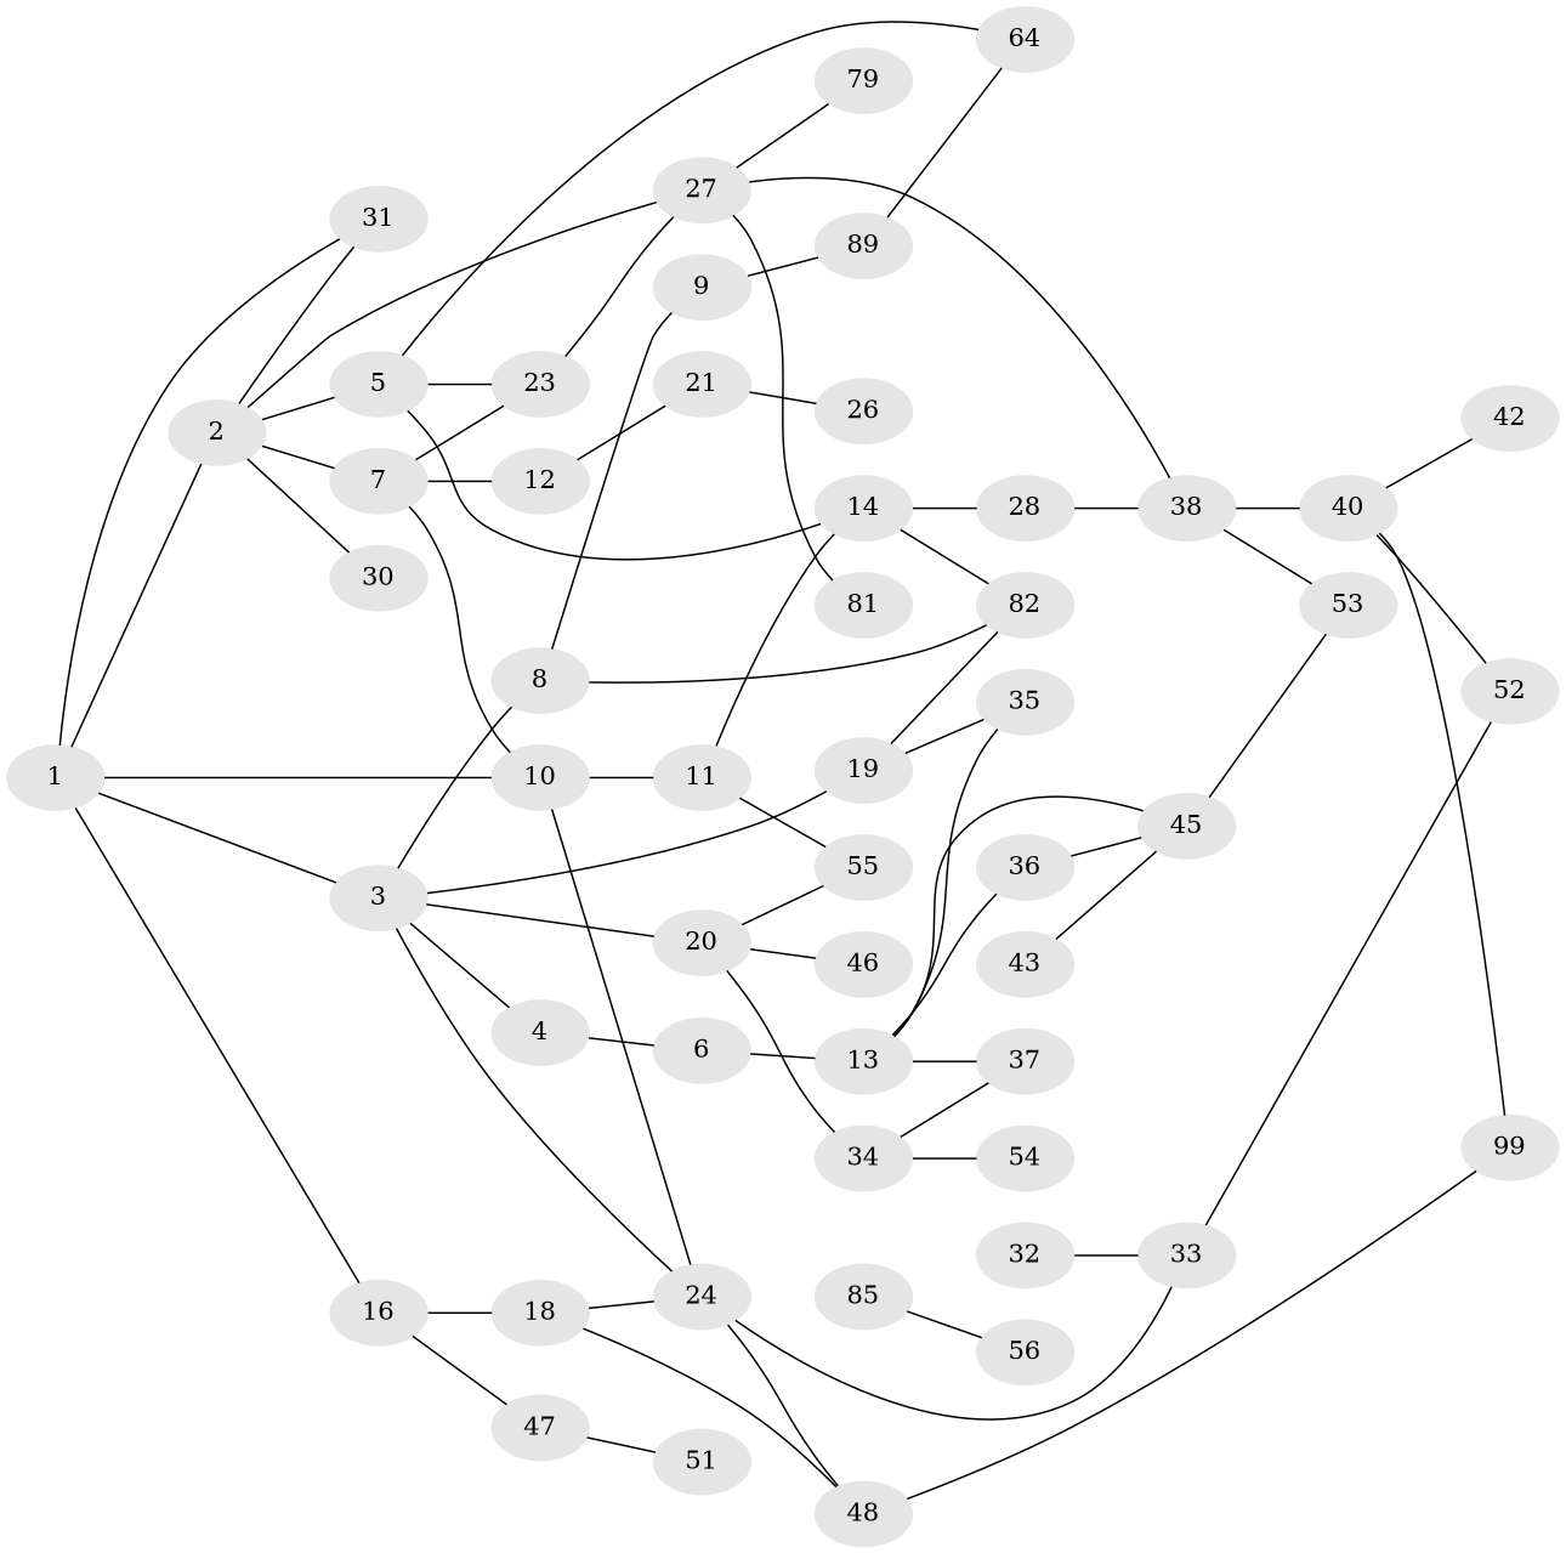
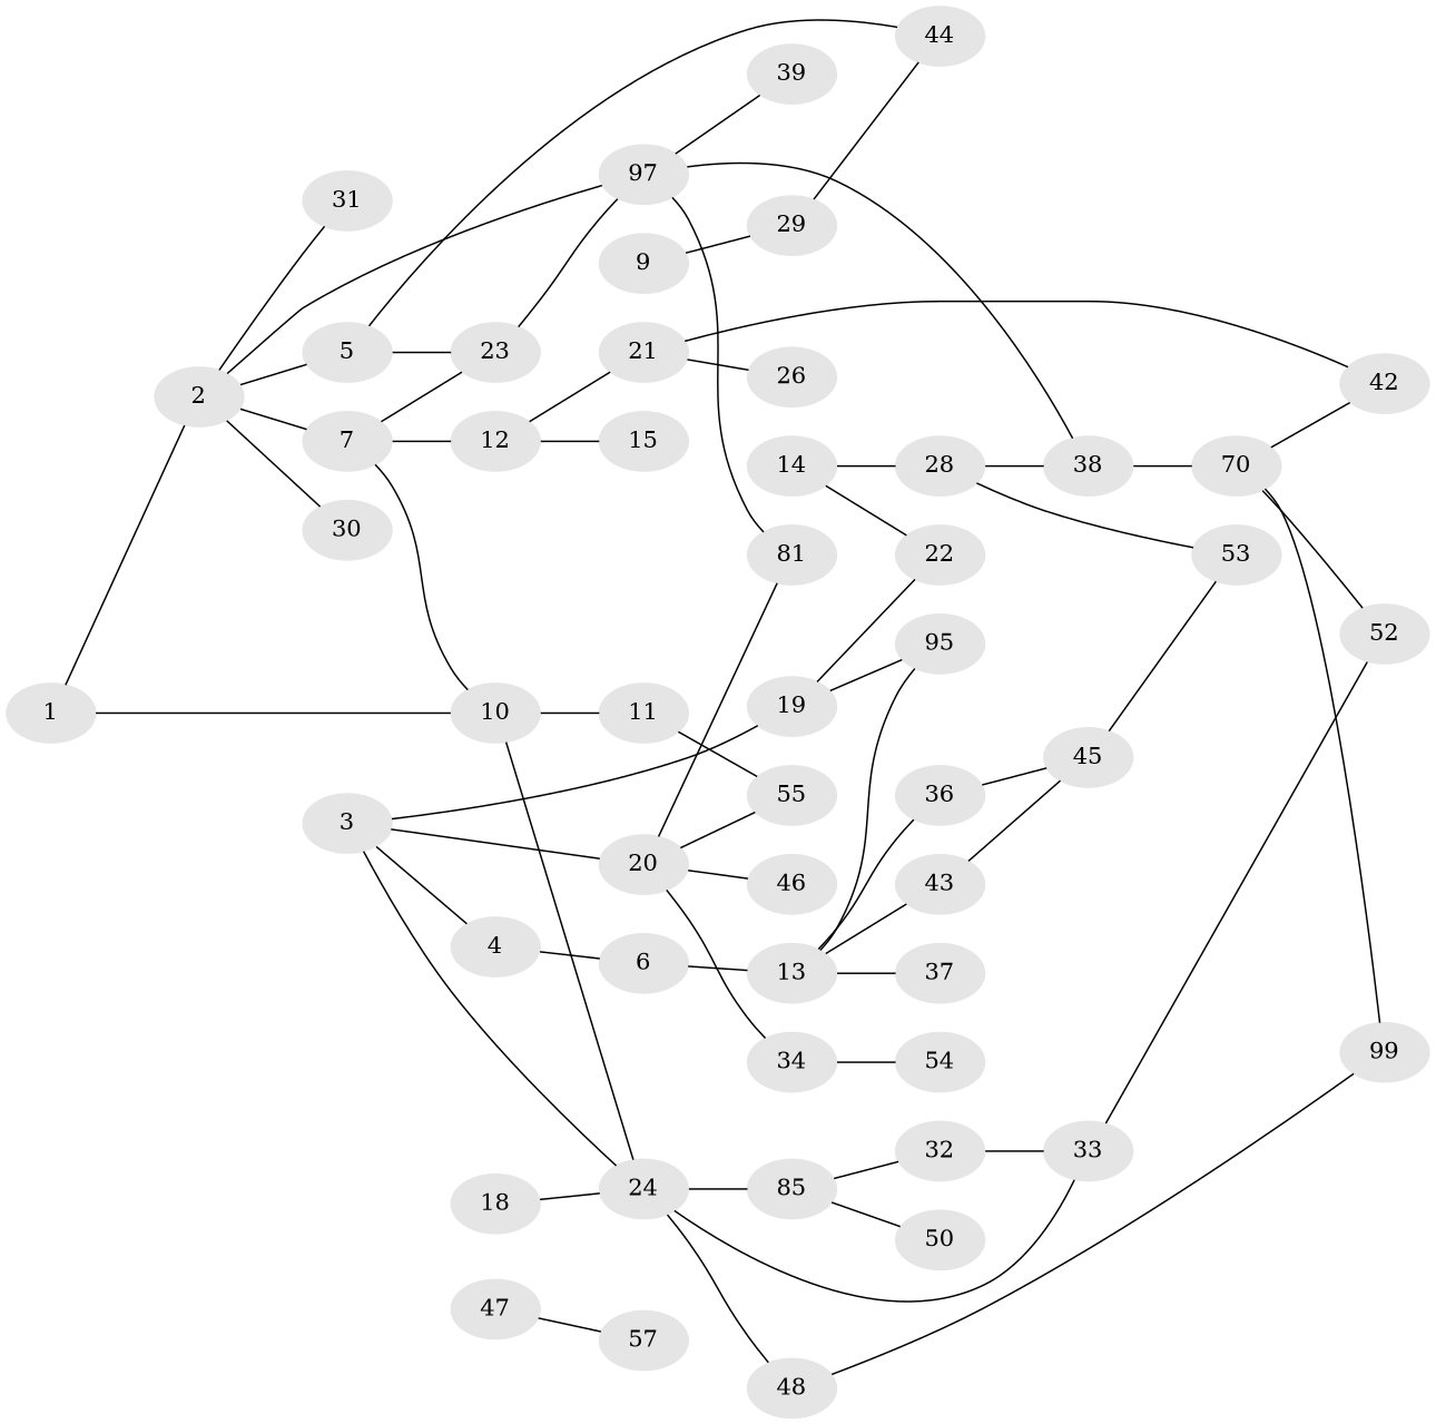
  graph {
    rankdir=LR
    node [color=gray90 style=filled]
    1
    2
    3
    10
-   16
    31
    5
    7
-   27
+   27 [label=97]
    30
    4
-   8
    19
    20
    24
    11
    18
    47
    14
    23
-   44 [label=64]
+   44
    12
    n23 [label=81]
    38
-   39 [label=79]
+   39
    6
    9
-   22 [label=82]
-   35
+   22
+   35 [label=95]
    55
    34
    46
    48
    n34 [label=85]
    33
    13
    28
    36
    37
    43
+   15
    21
-   29 [label=89]
+   29
    26
    42
    45
-   51
+   51 [label=57]
    32
    n49 [label=99]
    54
-   50 [label=56]
+   50
    52
-   40
+   40 [label=70]
    53
    1 -- 2
-   1 -- 3
    1 -- 10
-   1 -- 16
-   1 -- 31
    2 -- 31
    2 -- 5
    2 -- 7
    2 -- 27
    2 -- 30
    3 -- 4
-   3 -- 8
    3 -- 19
    3 -- 20
    3 -- 24
    10 -- 24
    10 -- 11
-   16 -- 18
-   16 -- 47
-   5 -- 14
    5 -- 23
    5 -- 44
    7 -- 10
    7 -- 23
    7 -- 12
    27 -- n23
    27 -- 38
    27 -- 39
    4 -- 6
-   8 -- 9
-   8 -- 22
    19 -- 22
    19 -- 35
+   20 -- n23
    20 -- 55
    20 -- 34
    20 -- 46
    24 -- 48
+   24 -- n34
    24 -- 33
-   11 -- 14
    11 -- 55
    18 -- 24
-   18 -- 48
    47 -- 51
    14 -- 22
    14 -- 28
    23 -- 27
+   12 -- 15
    12 -- 21
    38 -- 40
-   38 -- 53
+   28 -- 53
    6 -- 13
    9 -- 29
-   34 -- 37
    34 -- 54
    48 -- n49
+   n34 -- 32
    n34 -- 50
    33 -- 52
    13 -- 35
    13 -- 36
    13 -- 37
-   13 -- 45
+   13 -- 43
    28 -- 38
    36 -- 45
    43 -- 45
    21 -- 26
+   21 -- 42
    29 -- 44
    45 -- 53
    32 -- 33
    40 -- 42
    40 -- n49
    40 -- 52
  }
